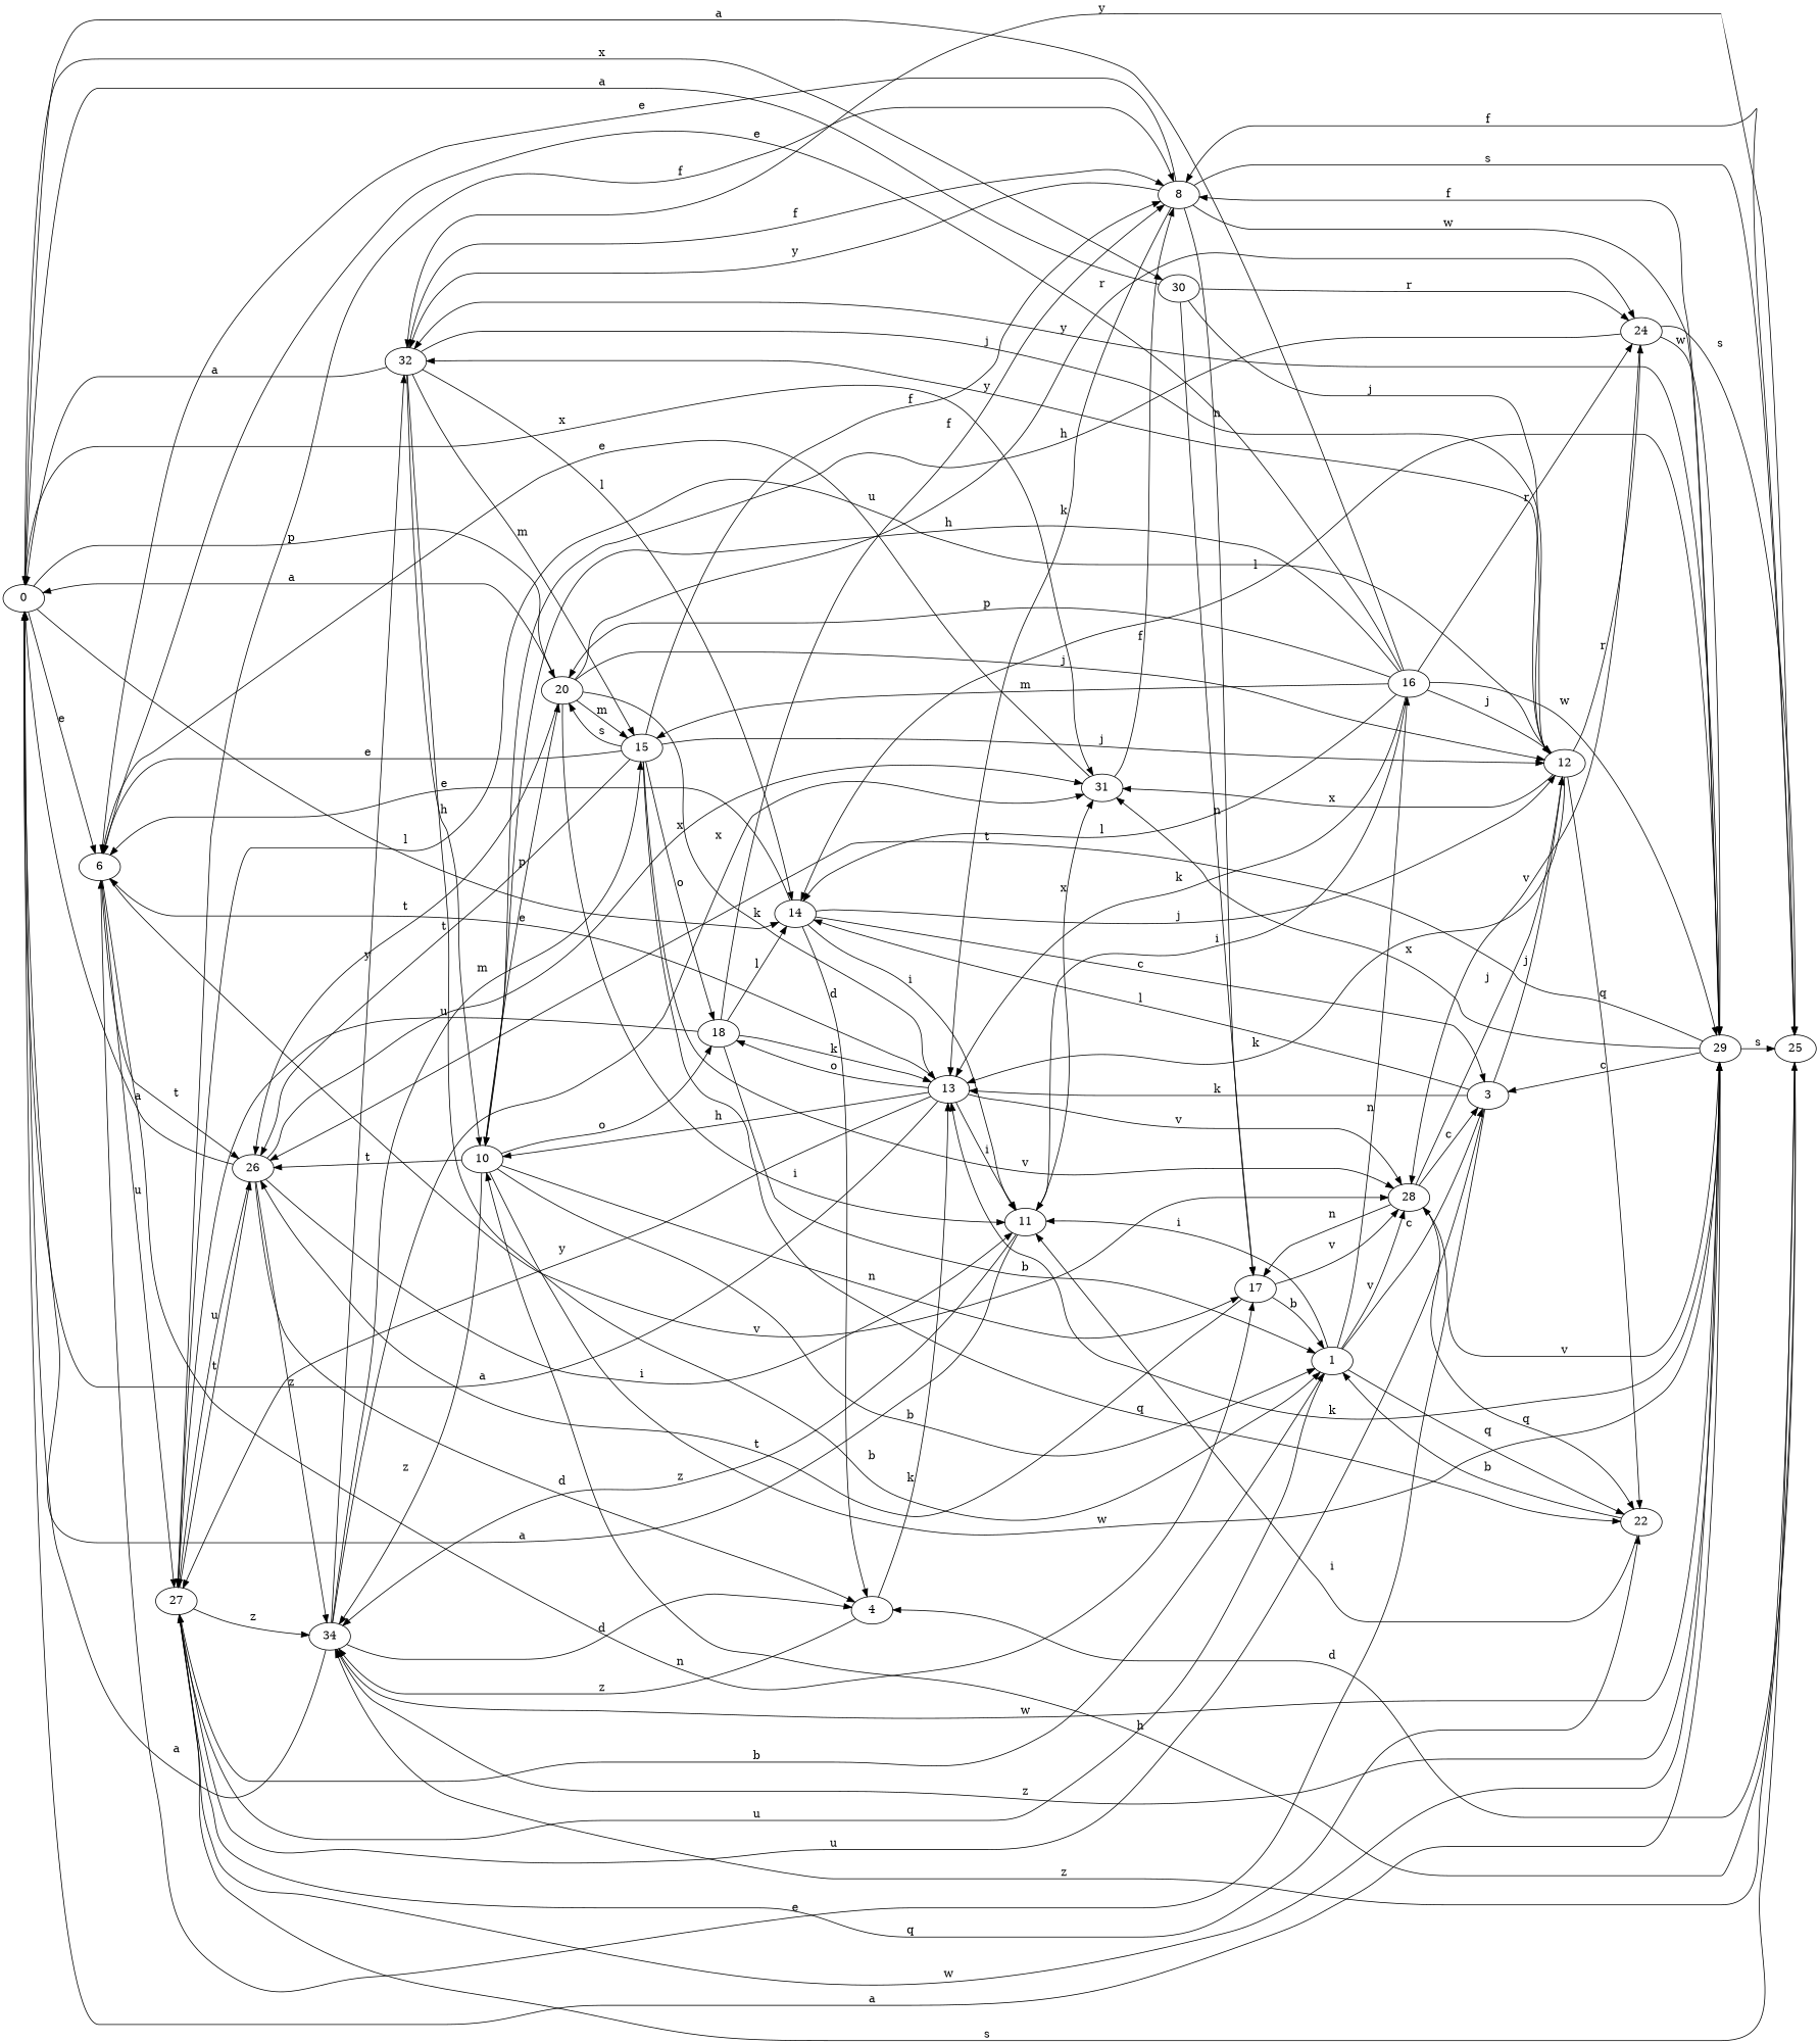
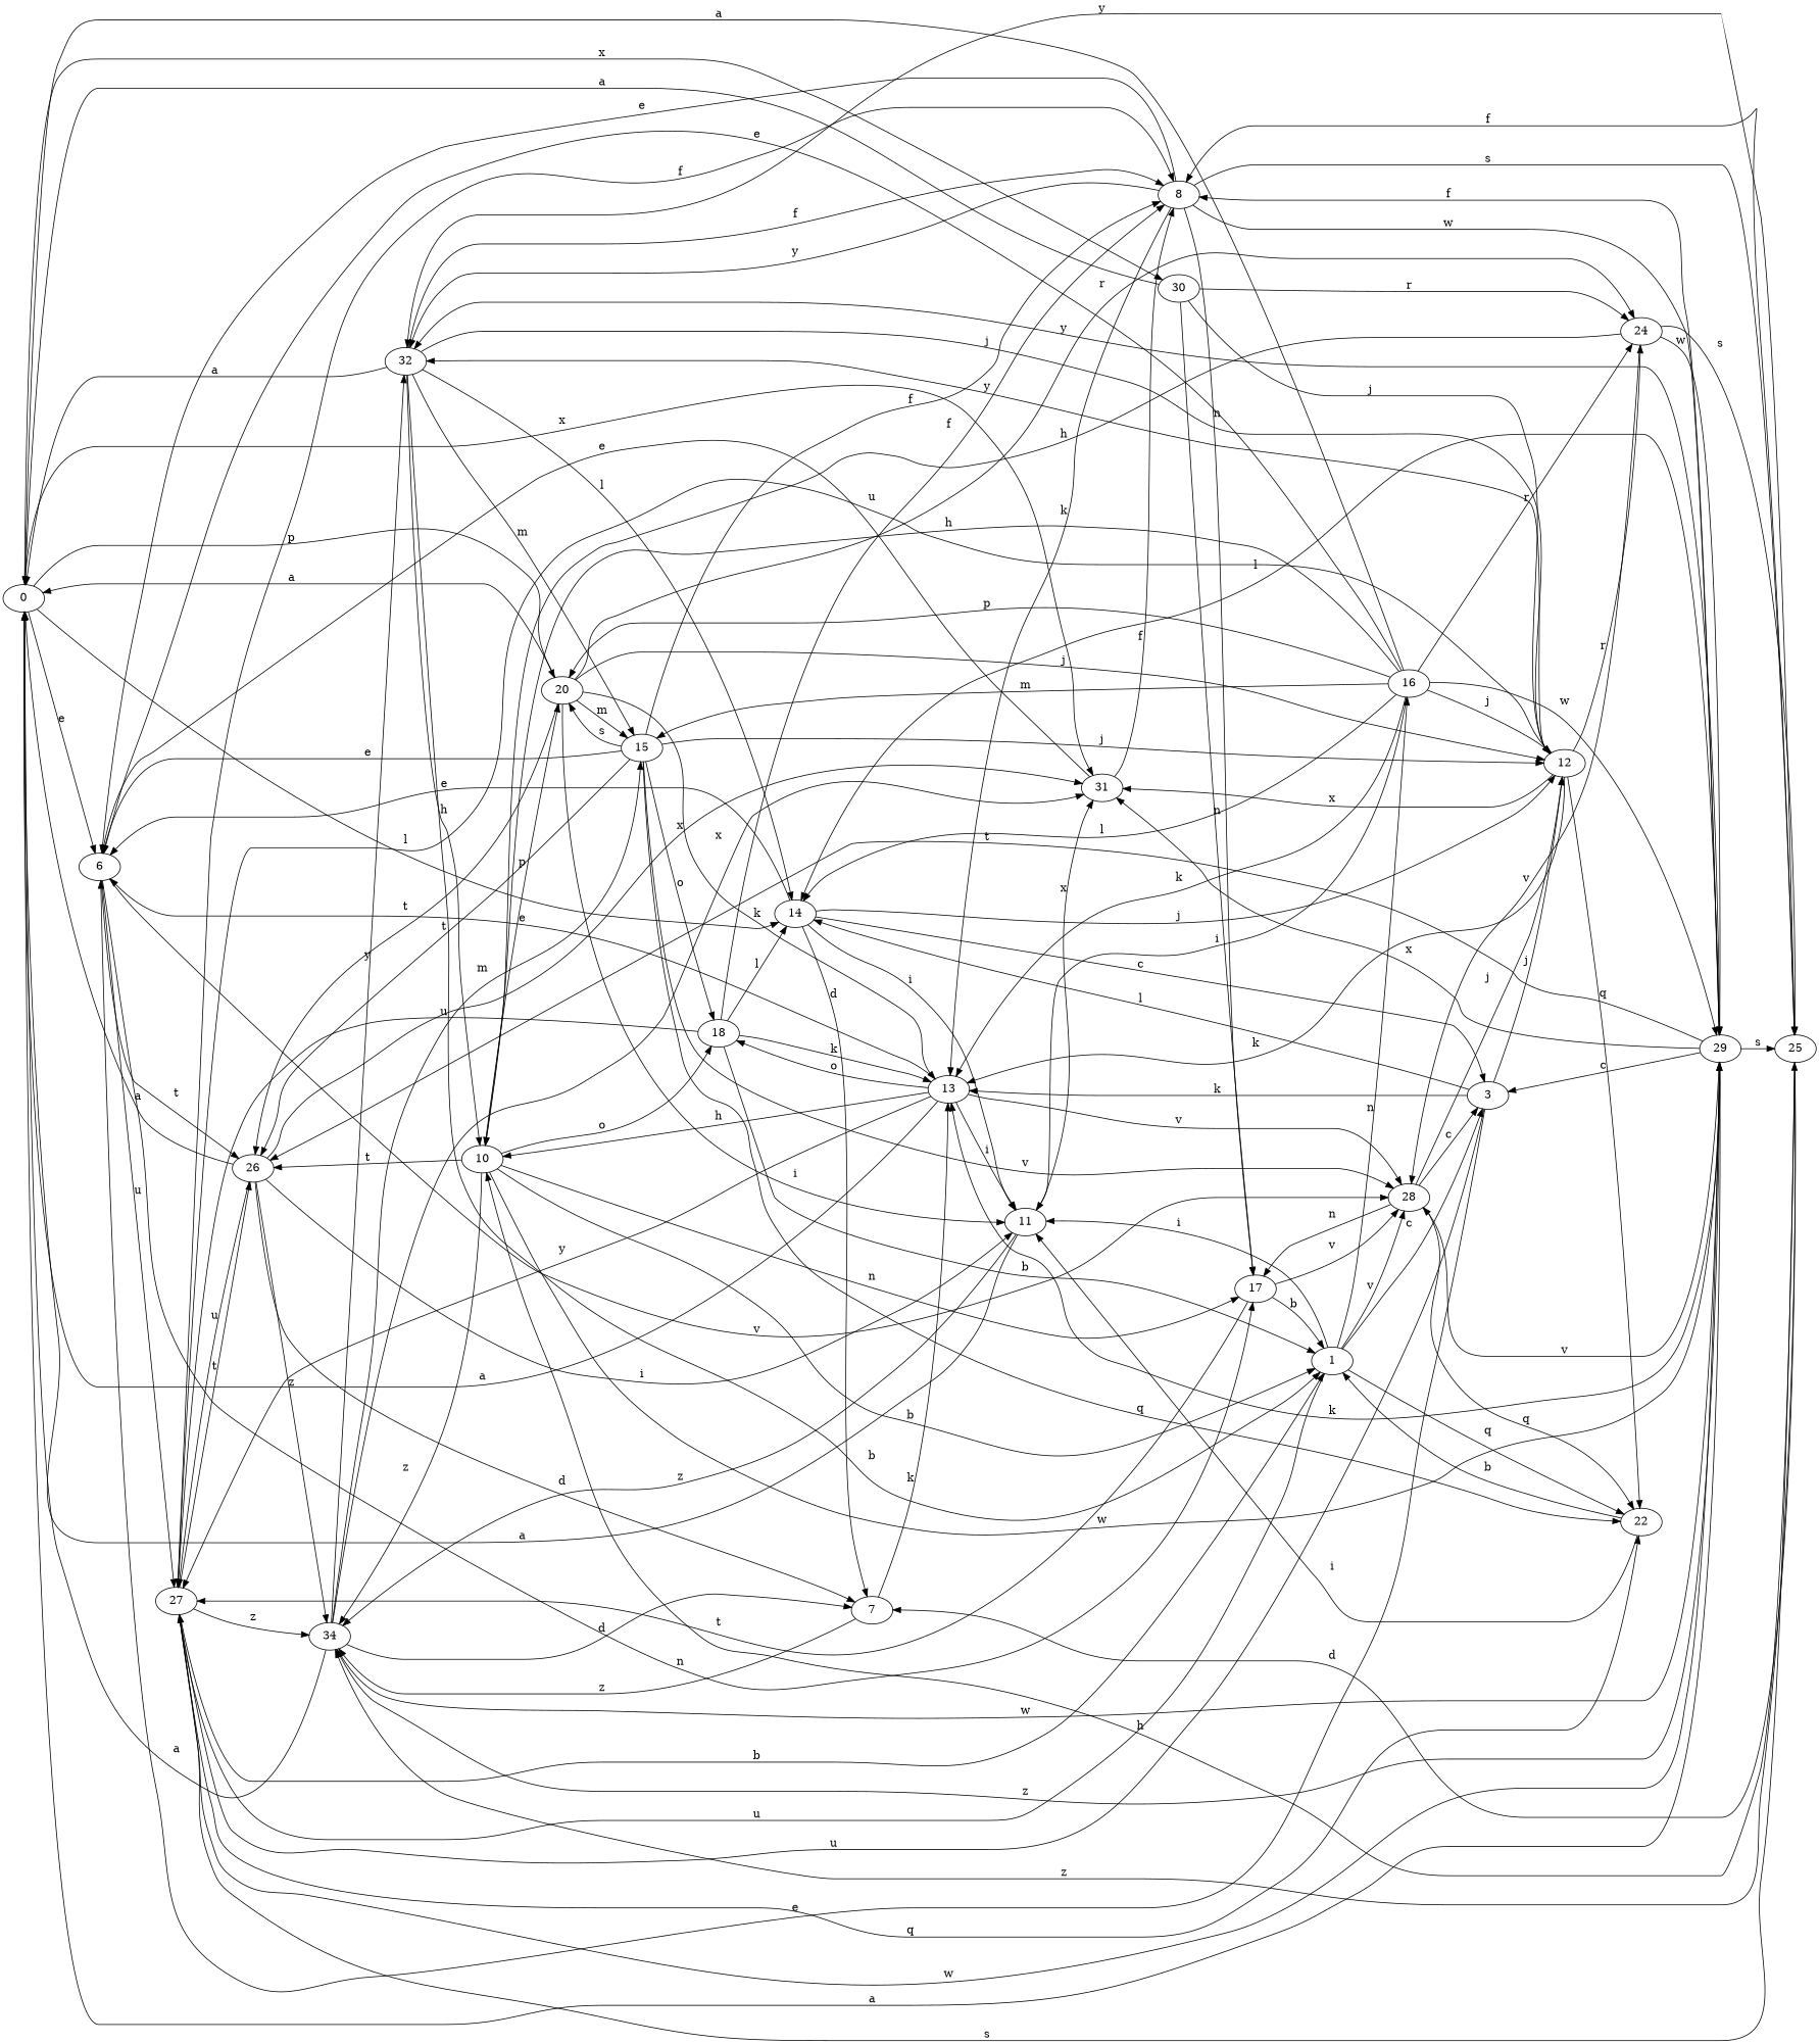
  strict digraph {
    rankdir=LR
    0
    6
    14
    20
    30
    31
    27
    28
    17
    26
    3
    11
    12
-   4
+   4 [label=7]
    13
    24
    15
    8
    1
    16
    22
    34
    29
    10
    25
    32
    18
    0 -> 6 [label=e]
    0 -> 14 [label=l]
    0 -> 20 [label=p]
    0 -> 30 [label=x]
    0 -> 31 [label=x]
    6 -> 27 [label=u]
    6 -> 28 [label=v]
    6 -> 17 [label=n]
    6 -> 26 [label=t]
    14 -> 6 [label=e]
    14 -> 3 [label=c]
    14 -> 11 [label=i]
    14 -> 12 [label=j]
    14 -> 4 [label=d]
    20 -> 0 [label=a]
    20 -> 26 [label=t]
    20 -> 11 [label=i]
    20 -> 12 [label=j]
    20 -> 13 [label=k]
    20 -> 24 [label=r]
    20 -> 15 [label=m]
    30 -> 0 [label=a]
    30 -> 17 [label=n]
    30 -> 12 [label=j]
    30 -> 24 [label=r]
    31 -> 6 [label=e]
    31 -> 8 [label=f]
    27 -> 26 [label=t]
    27 -> 8 [label=f]
    27 -> 1 [label=b]
    27 -> 22 [label=q]
    27 -> 34 [label=z]
    27 -> 29 [label=w]
    27 -> 25 [label=s]
    28 -> 17 [label=n]
    28 -> 3 [label=c]
    28 -> 12 [label=j]
    28 -> 22 [label=q]
    17 -> 28 [label=v]
-   17 -> 26 [label=t]
+   17 -> 27 [label=t]
    17 -> 1 [label=b]
    26 -> 0 [label=a]
    26 -> 31 [label=x]
    26 -> 27 [label=u]
    26 -> 11 [label=i]
    26 -> 4 [label=d]
    26 -> 34 [label=z]
    3 -> 6 [label=e]
    3 -> 14 [label=l]
    3 -> 27 [label=u]
    3 -> 12 [label=j]
    3 -> 13 [label=k]
    11 -> 0 [label=a]
    11 -> 31 [label=x]
    11 -> 34 [label=z]
    12 -> 31 [label=x]
    12 -> 27 [label=u]
    12 -> 13 [label=k]
    12 -> 24 [label=r]
    12 -> 22 [label=q]
    12 -> 32 [label=y]
    4 -> 13 [label=k]
    4 -> 34 [label=z]
    13 -> 0 [label=a]
    13 -> 6 [label=e]
    13 -> 27 [label=y]
    13 -> 28 [label=v]
    13 -> 11 [label=i]
    13 -> 10 [label=h]
    13 -> 18 [label=o]
    24 -> 28 [label=v]
    24 -> 29 [label=w]
    24 -> 10 [label=h]
    24 -> 25 [label=s]
    15 -> 6 [label=e]
    15 -> 20 [label=s]
    15 -> 28 [label=v]
    15 -> 26 [label=t]
    15 -> 12 [label=j]
    15 -> 8 [label=f]
    15 -> 22 [label=q]
    15 -> 18 [label=o]
    8 -> 6 [label=e]
    8 -> 17 [label=n]
    8 -> 13 [label=k]
    8 -> 29 [label=w]
    8 -> 25 [label=s]
    8 -> 32 [label=y]
    1 -> 27 [label=u]
    1 -> 28 [label=v]
    1 -> 3 [label=c]
    1 -> 11 [label=i]
    1 -> 16 [label=n]
    1 -> 22 [label=q]
    16 -> 0 [label=a]
    16 -> 6 [label=e]
    16 -> 14 [label=l]
    16 -> 20 [label=p]
    16 -> 11 [label=i]
    16 -> 12 [label=j]
    16 -> 13 [label=k]
    16 -> 24 [label=r]
    16 -> 15 [label=m]
    16 -> 29 [label=w]
    16 -> 10 [label=h]
    22 -> 11 [label=i]
    22 -> 1 [label=b]
    34 -> 0 [label=a]
    34 -> 31 [label=x]
    34 -> 4 [label=d]
    34 -> 15 [label=m]
    34 -> 29 [label=w]
    34 -> 32 [label=y]
    29 -> 0 [label=a]
    29 -> 14 [label=l]
    29 -> 31 [label=x]
    29 -> 28 [label=v]
    29 -> 26 [label=t]
    29 -> 3 [label=c]
    29 -> 13 [label=k]
    29 -> 8 [label=f]
    29 -> 34 [label=z]
    29 -> 25 [label=s]
    29 -> 32 [label=y]
    10 -> 20 [label=p]
    10 -> 17 [label=n]
    10 -> 26 [label=t]
    10 -> 1 [label=b]
    10 -> 34 [label=z]
    10 -> 29 [label=w]
    10 -> 18 [label=o]
    25 -> 4 [label=d]
    25 -> 8 [label=f]
    25 -> 34 [label=z]
    25 -> 10 [label=h]
    25 -> 32 [label=y]
    32 -> 0 [label=a]
    32 -> 14 [label=l]
    32 -> 12 [label=j]
    32 -> 15 [label=m]
    32 -> 8 [label=f]
    32 -> 1 [label=b]
    32 -> 10 [label=h]
    18 -> 14 [label=l]
    18 -> 27 [label=u]
    18 -> 13 [label=k]
    18 -> 8 [label=f]
    18 -> 1 [label=b]
  }
